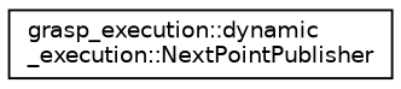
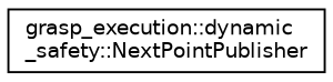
  digraph {
    rankdir=LR
-   n1 [color=black fillcolor=white fontname=Helvetica fontsize=10 height=0.2 label="grasp_execution::dynamic\l_execution::NextPointPublisher" shape=record style=filled width=0.4]
+   n1 [color=black fillcolor=white fontname=Helvetica fontsize=10 height=0.2 label="grasp_execution::dynamic\l_safety::NextPointPublisher" shape=record style=filled width=0.4]
  }
